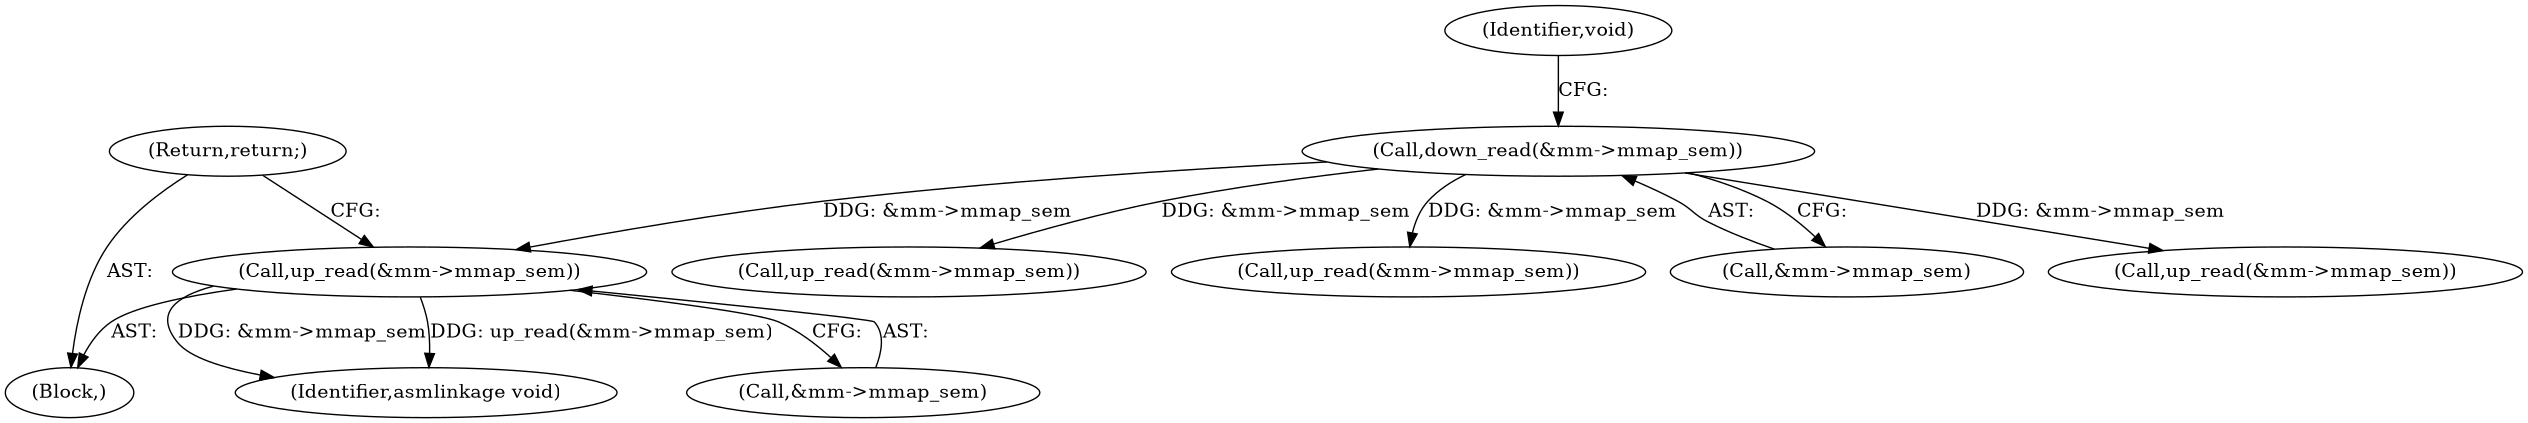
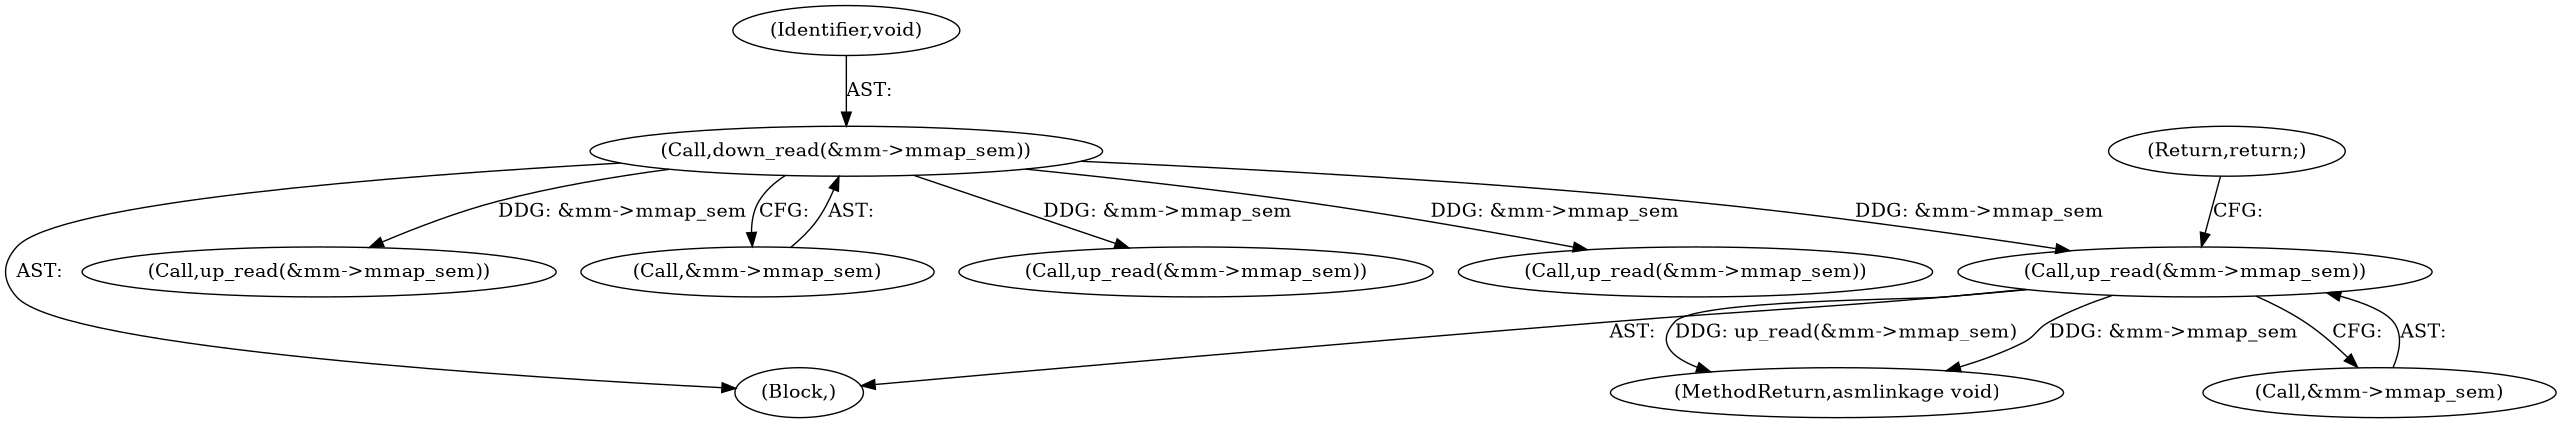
  digraph {
    n1 [label="(Call,up_read(&mm->mmap_sem))"]
-   n2 [label="(Identifier,asmlinkage void)"]
+   n2 [label="(MethodReturn,asmlinkage void)"]
    n3 [label="(Block,)"]
    n4 [label="(Call,&mm->mmap_sem)"]
    n5 [label="(Call,down_read(&mm->mmap_sem))"]
    n6 [label="(Call,up_read(&mm->mmap_sem))"]
    n7 [label="(Call,&mm->mmap_sem)"]
    n8 [label="(Call,up_read(&mm->mmap_sem))"]
    n9 [label="(Call,up_read(&mm->mmap_sem))"]
    n10 [label="(Return,return;)"]
    n11 [label="(Identifier,void)"]
    n1 -> n2 [label="DDG: &mm->mmap_sem"]
    n1 -> n2 [label="DDG: up_read(&mm->mmap_sem)"]
    n1 -> n3 [label="AST: "]
    n1 -> n4 [label="CFG: "]
    n4 -> n1 [label="AST: "]
    n5 -> n1 [label="DDG: &mm->mmap_sem"]
-   n10 -> n3 [label="AST: "]
+   n5 -> n3 [label="AST: "]
    n5 -> n6 [label="DDG: &mm->mmap_sem"]
    n5 -> n7 [label="CFG: "]
    n5 -> n8 [label="DDG: &mm->mmap_sem"]
    n5 -> n9 [label="DDG: &mm->mmap_sem"]
    n7 -> n5 [label="AST: "]
    n10 -> n1 [label="CFG: "]
-   n11 -> n5 [label="CFG: "]
+   n11 -> n5 [label="AST: "]
  }
